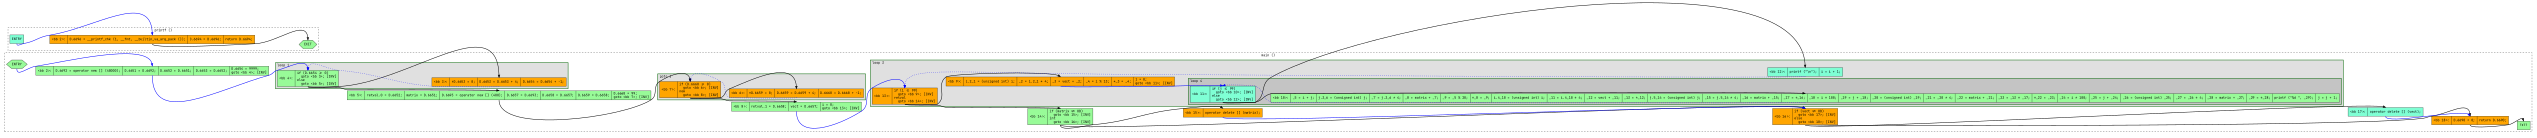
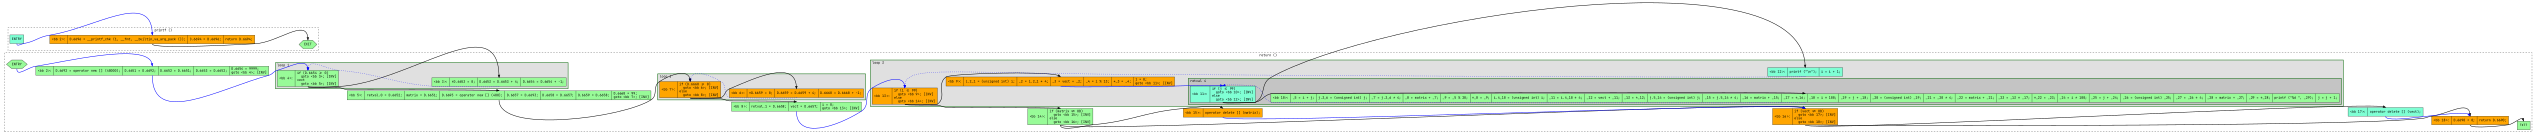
  digraph {
    fontname="JetBrains Mono"
    rankdir=LR
    node [fillcolor=palegreen fontname="JetBrains Mono" shape=record style=filled]
    edge [color=black constraint=true fontname="JetBrains Mono" headport=n style="solid,bold" tailport=s weight=10]
    n1 [fillcolor=aquamarine label="{\<bb\ 11\>:\l|if\ (j\ \<=\ 99)\l\ \ goto\ \<bb\ 10\>;\ [INV]\lelse\l\ \ goto\ \<bb\ 12\>;\ [INV]\l}"]
    n2 [label="{\<bb\ 10\>:\l|_5\ =\ i\ +\ j;\l|j.3_6\ =\ (unsigned\ int)\ j;\l|_7\ =\ j.3_6\ *\ 4;\l|_8\ =\ matrix\ +\ _7;\l|_9\ =\ _5\ %\ 20;\l|*_8\ =\ _9;\l|i.4_10\ =\ (unsigned\ int)\ i;\l|_11\ =\ i.4_10\ *\ 4;\l|_12\ =\ vect\ +\ _11;\l|_13\ =\ *_12;\l|j.5_14\ =\ (unsigned\ int)\ j;\l|_15\ =\ j.5_14\ *\ 4;\l|_16\ =\ matrix\ +\ _15;\l|_17\ =\ *_16;\l|_18\ =\ i\ *\ 100;\l|_19\ =\ j\ +\ _18;\l|_20\ =\ (unsigned\ int)\ _19;\l|_21\ =\ _20\ *\ 4;\l|_22\ =\ matrix\ +\ _21;\l|_23\ =\ _13\ *\ _17;\l|*_22\ =\ _23;\l|_24\ =\ i\ *\ 100;\l|_25\ =\ j\ +\ _24;\l|_26\ =\ (unsigned\ int)\ _25;\l|_27\ =\ _26\ *\ 4;\l|_28\ =\ matrix\ +\ _27;\l|_29\ =\ *_28;\l|printf\ (\"%d\ \",\ _29);\l|j\ =\ j\ +\ 1;\l}"]
-   n3 [fillcolor=orange label="{\<bb\ 13\>:\l|if\ (i\ \<=\ 99)\l\ \ goto\ \<bb\ 9\>;\ [INV]\lretval\l\ \ goto\ \<bb\ 14\>;\ [INV]\l}"]
+   n3 [fillcolor=orange label="{\<bb\ 13\>:\l|if\ (i\ \<=\ 99)\l\ \ goto\ \<bb\ 9\>;\ [INV]\lelse\l\ \ goto\ \<bb\ 14\>;\ [INV]\l}"]
    n4 [fillcolor=orange label="{\<bb\ 9\>:\l|i.2_1\ =\ (unsigned\ int)\ i;\l|_2\ =\ i.2_1\ *\ 4;\l|_3\ =\ vect\ +\ _2;\l|_4\ =\ i\ %\ 13;\l|*_3\ =\ _4;\l|j\ =\ 0;\lgoto\ \<bb\ 11\>;\ [INV]\l}"]
    n5 [fillcolor=aquamarine label="{\<bb\ 12\>:\l|printf\ (\"\\n\");\l|i\ =\ i\ +\ 1;\l}"]
-   n6 [fillcolor=orange label="{\<bb\ 7\>:\l|if\ (D.6660\ \>=\ 0)\l\ \ goto\ \<bb\ 6\>;\ [INV]\lnew\l\ \ goto\ \<bb\ 8\>;\ [INV]\l}"]
+   n6 [fillcolor=orange label="{\<bb\ 7\>:\l|if\ (D.6660\ \>=\ 0)\l\ \ goto\ \<bb\ 6\>;\ [INV]\lelse\l\ \ goto\ \<bb\ 8\>;\ [INV]\l}"]
    n7 [fillcolor=orange label="{\<bb\ 6\>:\l|*D.6659\ =\ 0;\l|D.6659\ =\ D.6659\ +\ 4;\l|D.6660\ =\ D.6660\ +\ -1;\l}"]
-   n8 [label="{\<bb\ 4\>:\l|if\ (D.6654\ \>=\ 0)\l\ \ goto\ \<bb\ 3\>;\ [INV]\lelse\l\ \ goto\ \<bb\ 5\>;\ [INV]\l}"]
-   n9 [fillcolor=orange label="{\<bb\ 3\>:\l|*D.6653\ =\ 0;\l|D.6653\ =\ D.6653\ +\ 4;\l|D.6654\ =\ D.6654\ +\ -1;\l}"]
-   n10 [label="{\<bb\ 14\>:\l|if\ (matrix\ !=\ 0B)\l\ \ goto\ \<bb\ 15\>;\ [INV]\lint\l\ \ goto\ \<bb\ 16\>;\ [INV]\l}"]
+   n8 [label="{\<bb\ 4\>:\l|if\ (D.6654\ \>=\ 0)\l\ \ goto\ \<bb\ 3\>;\ [INV]\lvect\l\ \ goto\ \<bb\ 5\>;\ [INV]\l}"]
+   n9 [label="{\<bb\ 3\>:\l|*D.6653\ =\ 0;\l|D.6653\ =\ D.6653\ +\ 4;\l|D.6654\ =\ D.6654\ +\ -1;\l}"]
+   n10 [label="{\<bb\ 14\>:\l|if\ (matrix\ !=\ 0B)\l\ \ goto\ \<bb\ 15\>;\ [INV]\lelse\l\ \ goto\ \<bb\ 16\>;\ [INV]\l}"]
    n11 [label="{\<bb\ 8\>:\l|retval.1\ =\ D.6658;\l|vect\ =\ D.6657;\l|i\ =\ 0;\lgoto\ \<bb\ 13\>;\ [INV]\l}"]
    n12 [label="{\<bb\ 5\>:\l|retval.0\ =\ D.6652;\l|matrix\ =\ D.6651;\l|D.6693\ =\ operator\ new\ []\ (400);\l|D.6657\ =\ D.6693;\l|D.6658\ =\ D.6657;\l|D.6659\ =\ D.6658;\l|D.6660\ =\ 99;\lgoto\ \<bb\ 7\>;\ [INV]\l}"]
    n13 [label=ENTRY shape=hexagon]
    n14 [label=EXIT shape=box]
    n15 [label="{\<bb\ 2\>:\l|D.6692\ =\ operator\ new\ []\ (40000);\l|D.6651\ =\ D.6692;\l|D.6652\ =\ D.6651;\l|D.6653\ =\ D.6652;\l|D.6654\ =\ 9999;\lgoto\ \<bb\ 4\>;\ [INV]\l}"]
    n16 [fillcolor=orange label="{\<bb\ 15\>:\l|operator\ delete\ []\ (matrix);\l}"]
    n17 [fillcolor=orange label="{\<bb\ 16\>:\l|if\ (vect\ !=\ 0B)\l\ \ goto\ \<bb\ 17\>;\ [INV]\lelse\l\ \ goto\ \<bb\ 18\>;\ [INV]\l}"]
    n18 [fillcolor=aquamarine label="{\<bb\ 17\>:\l|operator\ delete\ []\ (vect);\l}"]
    n19 [fillcolor=orange label="{\<bb\ 18\>:\l|D.6690\ =\ 0;\l|return\ D.6690;\l}"]
    n20 [fillcolor=aquamarine label=ENTRY shape=box]
    n21 [label=EXIT shape=hexagon]
    n22 [fillcolor=orange label="{\<bb\ 2\>:\l|D.6696\ =\ __printf_chk\ (1,\ __fmt,\ __builtin_va_arg_pack\ ());\l|D.6694\ =\ D.6696;\l|return\ D.6694;\l}"]
    subgraph cluster_1 {
      color=black
-     label="main ()"
+     label="return ()"
      style=dashed
      n10
      n11
      n12
      n13
      n14
      n15
      n16
      n17
      n18
      n19
      subgraph cluster_2 {
        color=darkgreen
        fillcolor=grey88
        label="loop 3"
        labeljust=l
        penwidth=2
        style=filled
        n3
        n4
        n5
        subgraph cluster_3 {
          color=darkgreen
          fillcolor=grey77
-         label="loop 4"
+         label="retval 4"
          labeljust=l
          penwidth=2
          style=filled
          n1
          n2
        }
      }
      subgraph cluster_4 {
        color=darkgreen
        fillcolor=grey88
-       label="goto 2"
+       label="loop 2"
        labeljust=l
        penwidth=2
        style=filled
        n6
        n7
      }
      subgraph cluster_5 {
        color=darkgreen
        fillcolor=grey88
        label="loop 1"
        labeljust=l
        penwidth=2
        style=filled
        n8
        n9
      }
    }
    subgraph cluster_6 {
      color=black
      label="printf ()"
      style=dashed
      n20
      n21
      n22
    }
    n1 -> n2
    n1 -> n5
    n2 -> n1 [color=blue constraint=false style="dotted,bold"]
    n3 -> n4
    n3 -> n10
    n4 -> n1 [color=blue weight=100]
    n5 -> n3 [color=blue constraint=false style="dotted,bold"]
    n6 -> n7
    n6 -> n11
    n7 -> n6 [color=blue constraint=false style="dotted,bold"]
    n8 -> n9
    n8 -> n12
    n9 -> n8 [color=blue constraint=false style="dotted,bold"]
    n10 -> n16
    n10 -> n17
    n11 -> n3 [color=blue weight=100]
    n12 -> n6 [weight=100]
    n13 -> n14 [style=invis color="" weight=""]
    n13 -> n15 [color=blue weight=100]
    n15 -> n8 [color=blue weight=100]
    n16 -> n17 [color=blue weight=100]
    n17 -> n18
    n17 -> n19
    n18 -> n19 [color=blue weight=100]
    n19 -> n14
    n20 -> n21 [style=invis color="" weight=""]
    n20 -> n22 [color=blue weight=100]
    n22 -> n21
  }
